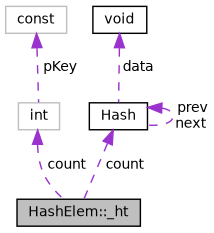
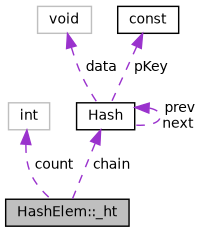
  digraph {
    node [color=grey75 fillcolor=white fontname=Helvetica fontsize=10 shape=record style=filled]
    edge [color=darkorchid3 dir=back fontname=Helvetica fontsize=10 labelfontname=Helvetica labelfontsize=10 style=dashed]
    n1 [color=black fillcolor=grey75 fontcolor=black height=0.2 label="HashElem::_ht" width=0.4]
    n2 [height=0.2 label=int width=0.4]
    n3 [color=black height=0.2 label=Hash width=0.4]
-   n4 [color=black height=0.2 label=void width=0.4]
-   n5 [height=0.2 label=const width=0.4]
+   n4 [height=0.2 label=void width=0.4]
+   n5 [color=black height=0.2 label=const width=0.4]
    n2 -> n1 [label=" count"]
-   n3 -> n1 [label=" count"]
+   n3 -> n1 [label=" chain"]
    n3 -> n3 [label=" prev\nnext"]
    n4 -> n3 [label=" data"]
-   n5 -> n2 [label=" pKey"]
+   n5 -> n3 [label=" pKey"]
  }
